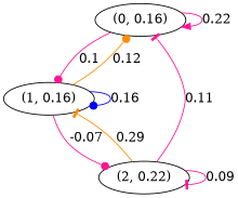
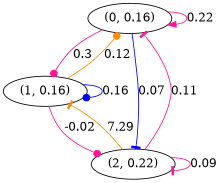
  digraph {
    edge [arrowhead=dot color=deeppink]
    n1 [label="(0, 0.16)"]
    n2 [label="(1, 0.16)"]
    n3 [label="(2, 0.22)"]
    n1 -> n1 [arrowhead=normal label=0.22]
-   n1 -> n2 [label=0.1]
+   n1 -> n2 [label=0.3]
+   n1 -> n3 [arrowhead=tee color=blue label=0.07]
    n2 -> n1 [color=darkorange label=0.12]
    n2 -> n2 [color=blue label=0.16]
-   n2 -> n3 [label=-0.07]
+   n2 -> n3 [label=-0.02]
    n3 -> n1 [arrowhead=tee label=0.11]
-   n3 -> n2 [arrowhead=tee color=darkorange label=0.29]
+   n3 -> n2 [arrowhead=tee color=darkorange label=7.29]
    n3 -> n3 [arrowhead=tee label=0.09]
  }
